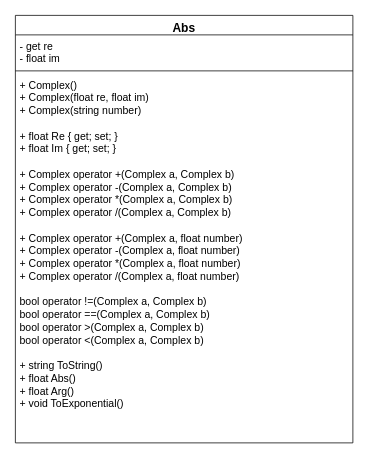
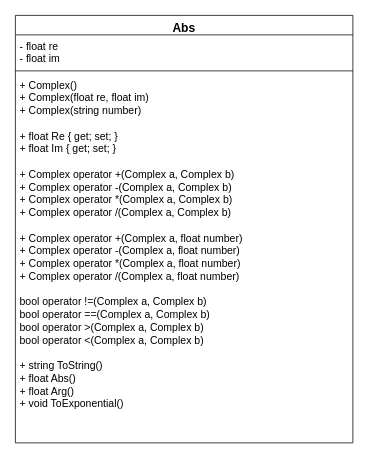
  <mxCell id="0" />
  <mxCell id="1" parent="0" />
  <mxCell id="2" value="Abs" style="swimlane;fontStyle=1;align=center;verticalAlign=top;childLayout=stackLayout;horizontal=1;startSize=26;horizontalStack=0;resizeParent=1;resizeParentMax=0;resizeLast=0;collapsible=1;marginBottom=0;fontSize=16;" vertex="1" parent="1"><mxGeometry x="20" y="20" width="450" height="570" as="geometry" /></mxCell>
- <mxCell id="3" value="- get re&#10;- float im " style="text;strokeColor=none;fillColor=none;align=left;verticalAlign=top;spacingLeft=4;spacingRight=4;overflow=hidden;rotatable=0;points=[[0,0.5],[1,0.5]];portConstraint=eastwest;fontSize=14;" vertex="1" parent="2"><mxGeometry y="26" width="450" height="44" as="geometry" /></mxCell>
+ <mxCell id="3" value="- float re&#10;- float im " style="text;strokeColor=none;fillColor=none;align=left;verticalAlign=top;spacingLeft=4;spacingRight=4;overflow=hidden;rotatable=0;points=[[0,0.5],[1,0.5]];portConstraint=eastwest;fontSize=14;" vertex="1" parent="2"><mxGeometry y="26" width="450" height="44" as="geometry" /></mxCell>
  <mxCell id="4" value="" style="line;strokeWidth=1;fillColor=none;align=left;verticalAlign=middle;spacingTop=-1;spacingLeft=3;spacingRight=3;rotatable=0;labelPosition=right;points=[];portConstraint=eastwest;" vertex="1" parent="2"><mxGeometry y="70" width="450" height="8" as="geometry" /></mxCell>
  <mxCell id="5" value="+ Complex()&#10;+ Complex(float re, float im)&#10;+ Complex(string number)&#10;&#10;+ float Re { get; set; }&#10;+ float Im { get; set; }&#10;&#10;+ Complex operator +(Complex a, Complex b)&#10;+ Complex operator -(Complex a, Complex b)&#10;+ Complex operator *(Complex a, Complex b)&#10;+ Complex operator /(Complex a, Complex b)&#10;&#10;+ Complex operator +(Complex a, float number)&#10;+ Complex operator -(Complex a, float number)&#10;+ Complex operator *(Complex a, float number)&#10;+ Complex operator /(Complex a, float number)&#10;&#10;bool operator !=(Complex a, Complex b)&#10;bool operator ==(Complex a, Complex b)&#10;bool operator &gt;(Complex a, Complex b)&#10;bool operator &lt;(Complex a, Complex b)&#10;&#10;+ string ToString()&#10;+ float Abs()&#10;+ float Arg()&#10;+ void ToExponential()&#10;" style="text;strokeColor=none;fillColor=none;align=left;verticalAlign=top;spacingLeft=4;spacingRight=4;overflow=hidden;rotatable=0;points=[[0,0.5],[1,0.5]];portConstraint=eastwest;fontSize=14;" vertex="1" parent="2"><mxGeometry y="78" width="450" height="492" as="geometry" /></mxCell>
